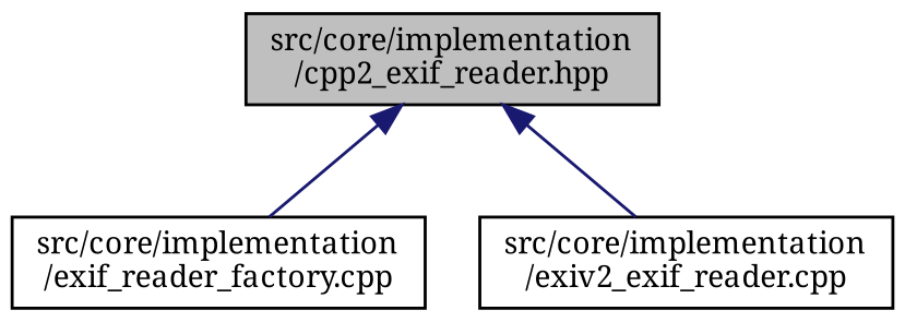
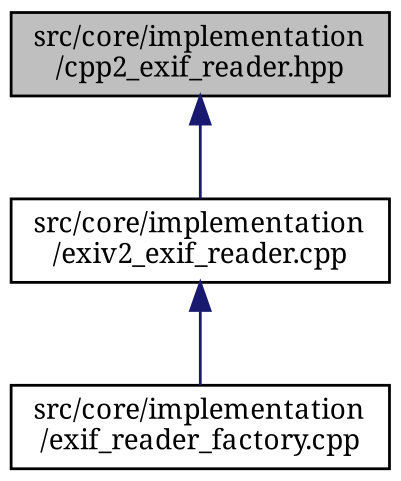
  digraph {
    fontname="Noto Serif"
    node [color=black fillcolor=white fontname="Noto Serif" fontsize=10 shape=record style=filled]
    edge [color=midnightblue dir=back fontname="Noto Serif" fontsize=10 labelfontname=Helvetica labelfontsize=10 style=solid]
    n1 [fillcolor=grey75 fontcolor=black height=0.2 label="src/core/implementation\l/cpp2_exif_reader.hpp" width=0.4]
    n2 [height=0.2 label="src/core/implementation\l/exif_reader_factory.cpp" width=0.4]
    n3 [height=0.2 label="src/core/implementation\l/exiv2_exif_reader.cpp" width=0.4]
-   n1 -> n2
+   n3 -> n2
    n1 -> n3
  }
